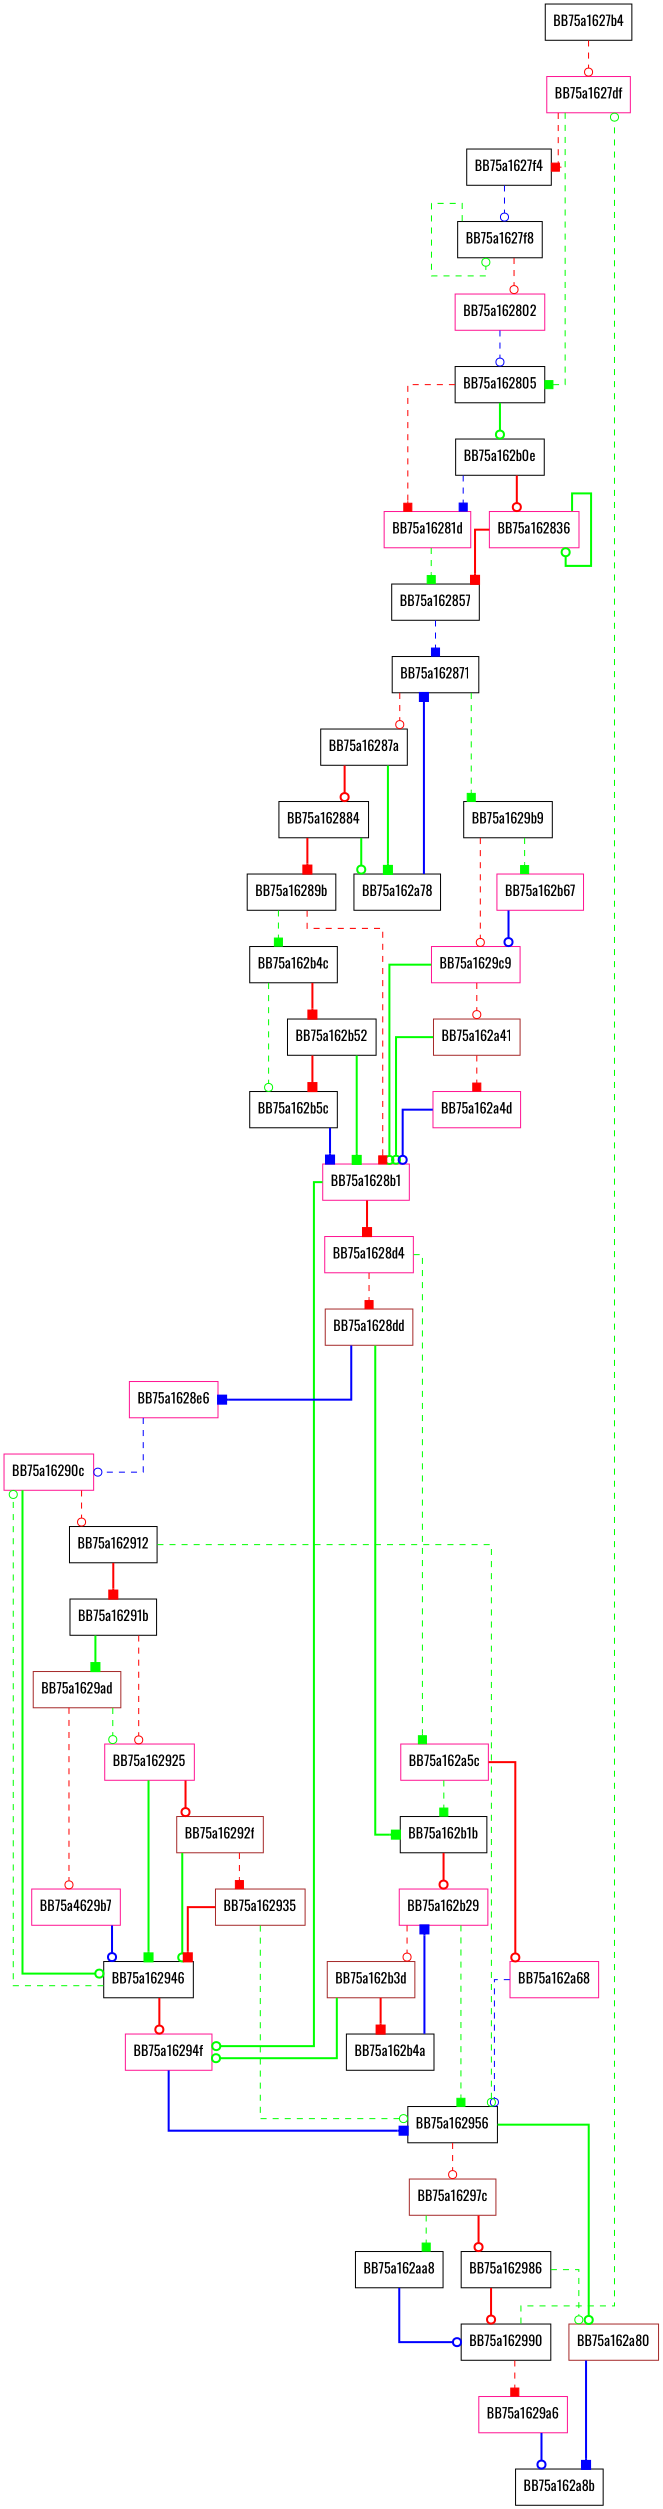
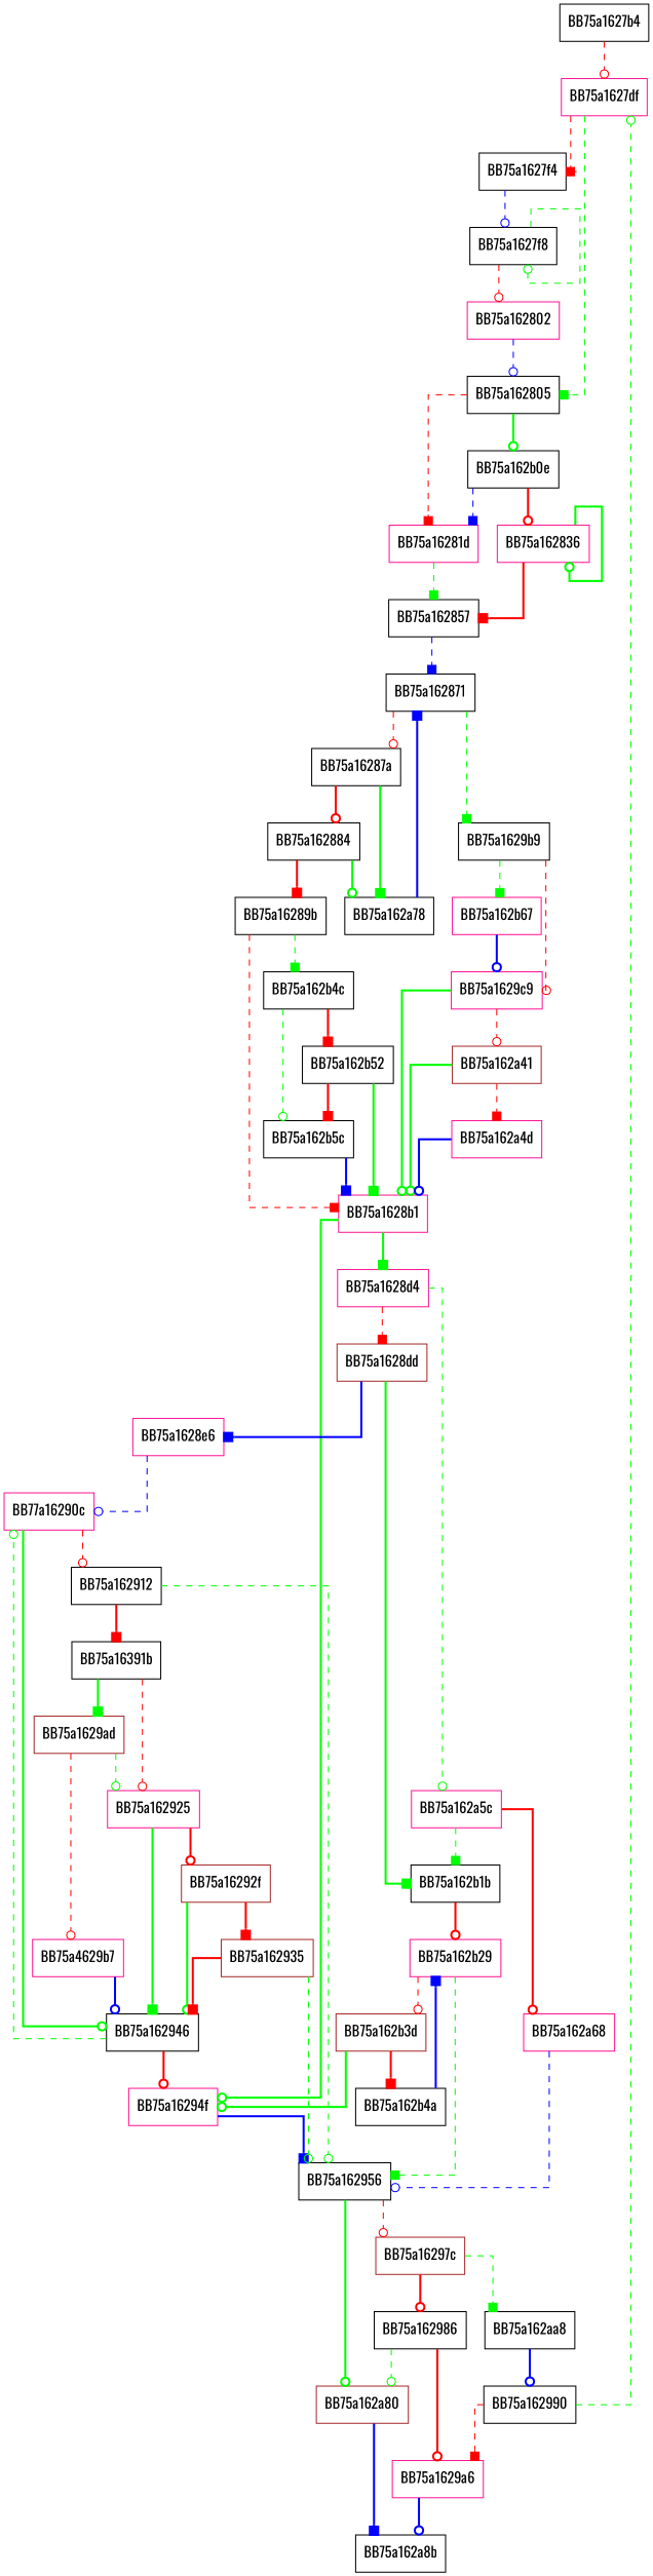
  digraph {
    fontname=Oswald
    splines=ortho
    node [color=black fontname=Oswald shape=box]
    edge [arrowhead=odot color=red fontname=Oswald style=bold]
    BB75a1627df [color=deeppink]
    BB75a1627b4
    BB75a162805
    BB75a1627f4
    BB75a162b0e
    BB75a16281d [color=deeppink]
    BB75a1627f8
    BB75a162836 [color=deeppink]
    BB75a162857
    BB75a162802 [color=deeppink]
    BB75a162871
    BB75a1629b9
    BB75a16287a
    BB75a162b67 [color=deeppink]
    BB75a1629c9 [color=deeppink]
    BB75a162a78
    BB75a162884
    BB75a1628b1 [color=deeppink]
    BB75a162a41 [color=brown]
    BB75a16289b
    BB75a162b4c
    BB75a162b5c
    BB75a162b52
    BB75a16294f [color=deeppink]
    BB75a1628d4 [color=deeppink]
    BB75a162956
    BB75a162a5c [color=deeppink]
    BB75a1628dd [color=brown]
    BB75a162a80 [color=brown]
    BB75a16297c [color=brown]
    BB75a162b1b
    BB75a162a68 [color=deeppink]
    BB75a1628e6 [color=deeppink]
    BB75a162b29 [color=deeppink]
-   BB75a16290c [color=deeppink]
+   BB75a16290c [color=deeppink label=BB77a16290c]
    BB75a162b3d [color=brown]
    BB75a162946
    BB75a162912
-   BB75a16291b
+   BB75a16291b [label=BB75a16391b]
    BB75a1629ad [color=brown]
    BB75a162925 [color=deeppink]
    BB75a162a8b
    BB75a162aa8
    BB75a162986
    n45 [color=deeppink label=BB75a4629b7]
    BB75a16292f [color=brown]
    BB75a162935 [color=brown]
    BB75a162990
    BB75a1629a6 [color=deeppink]
    BB75a162a4d [color=deeppink]
    BB75a162b4a
    BB75a1627df -> BB75a162805 [arrowhead=box color=green style=dashed]
    BB75a1627df -> BB75a1627f4 [arrowhead=box style=dashed]
    BB75a1627b4 -> BB75a1627df [style=dashed]
    BB75a162805 -> BB75a162b0e [color=green]
    BB75a162805 -> BB75a16281d [arrowhead=box style=dashed]
    BB75a1627f4 -> BB75a1627f8 [color=blue style=dashed]
    BB75a162b0e -> BB75a16281d [arrowhead=box color=blue style=dashed]
    BB75a162b0e -> BB75a162836
    BB75a16281d -> BB75a162857 [arrowhead=box color=green style=dashed]
    BB75a1627f8 -> BB75a1627f8 [color=green style=dashed]
    BB75a1627f8 -> BB75a162802 [style=dashed]
    BB75a162836 -> BB75a162836 [color=green]
    BB75a162836 -> BB75a162857 [arrowhead=box]
    BB75a162857 -> BB75a162871 [arrowhead=box color=blue style=dashed]
    BB75a162802 -> BB75a162805 [color=blue style=dashed]
    BB75a162871 -> BB75a1629b9 [arrowhead=box color=green style=dashed]
    BB75a162871 -> BB75a16287a [style=dashed]
    BB75a1629b9 -> BB75a162b67 [arrowhead=box color=green style=dashed]
    BB75a1629b9 -> BB75a1629c9 [style=dashed]
    BB75a16287a -> BB75a162a78 [arrowhead=box color=green]
    BB75a16287a -> BB75a162884
    BB75a162b67 -> BB75a1629c9 [color=blue]
    BB75a1629c9 -> BB75a1628b1 [color=green]
    BB75a1629c9 -> BB75a162a41 [style=dashed]
    BB75a162a78 -> BB75a162871 [arrowhead=box color=blue]
    BB75a162884 -> BB75a162a78 [color=green]
    BB75a162884 -> BB75a16289b [arrowhead=box]
    BB75a1628b1 -> BB75a16294f [color=green]
-   BB75a1628b1 -> BB75a1628d4 [arrowhead=box]
+   BB75a1628b1 -> BB75a1628d4 [arrowhead=box color=green]
    BB75a162a41 -> BB75a1628b1 [color=green]
    BB75a162a41 -> BB75a162a4d [arrowhead=box style=dashed]
    BB75a16289b -> BB75a1628b1 [arrowhead=box style=dashed]
    BB75a16289b -> BB75a162b4c [arrowhead=box color=green style=dashed]
    BB75a162b4c -> BB75a162b5c [color=green style=dashed]
    BB75a162b4c -> BB75a162b52 [arrowhead=box]
    BB75a162b5c -> BB75a1628b1 [arrowhead=box color=blue]
    BB75a162b52 -> BB75a1628b1 [arrowhead=box color=green]
    BB75a162b52 -> BB75a162b5c [arrowhead=box]
    BB75a16294f -> BB75a162956 [arrowhead=box color=blue]
-   BB75a1628d4 -> BB75a162a5c [arrowhead=box color=green style=dashed]
+   BB75a1628d4 -> BB75a162a5c [color=green style=dashed]
    BB75a1628d4 -> BB75a1628dd [arrowhead=box style=dashed]
    BB75a162956 -> BB75a162a80 [color=green]
    BB75a162956 -> BB75a16297c [style=dashed]
    BB75a162a5c -> BB75a162b1b [arrowhead=box color=green style=dashed]
    BB75a162a5c -> BB75a162a68
    BB75a1628dd -> BB75a162b1b [arrowhead=box color=green]
    BB75a1628dd -> BB75a1628e6 [arrowhead=box color=blue]
    BB75a162a80 -> BB75a162a8b [arrowhead=box color=blue]
    BB75a16297c -> BB75a162aa8 [arrowhead=box color=green style=dashed]
    BB75a16297c -> BB75a162986
    BB75a162b1b -> BB75a162b29
    BB75a162a68 -> BB75a162956 [color=blue style=dashed]
    BB75a1628e6 -> BB75a16290c [color=blue style=dashed]
    BB75a162b29 -> BB75a162956 [arrowhead=box color=green style=dashed]
    BB75a162b29 -> BB75a162b3d [style=dashed]
    BB75a16290c -> BB75a162946 [color=green]
    BB75a16290c -> BB75a162912 [style=dashed]
    BB75a162b3d -> BB75a16294f [color=green]
    BB75a162b3d -> BB75a162b4a [arrowhead=box]
    BB75a162946 -> BB75a16294f
    BB75a162946 -> BB75a16290c [color=green style=dashed]
    BB75a162912 -> BB75a162956 [color=green style=dashed]
    BB75a162912 -> BB75a16291b [arrowhead=box]
    BB75a16291b -> BB75a1629ad [arrowhead=box color=green]
    BB75a16291b -> BB75a162925 [style=dashed]
    BB75a1629ad -> BB75a162925 [color=green style=dashed]
    BB75a1629ad -> n45 [style=dashed]
    BB75a162925 -> BB75a162946 [arrowhead=box color=green]
    BB75a162925 -> BB75a16292f
    BB75a162aa8 -> BB75a162990 [color=blue]
    BB75a162986 -> BB75a162a80 [color=green style=dashed]
-   BB75a162986 -> BB75a162990
+   BB75a162986 -> BB75a1629a6
    n45 -> BB75a162946 [color=blue]
    BB75a16292f -> BB75a162946 [color=green]
-   BB75a16292f -> BB75a162935 [arrowhead=box style=dashed]
+   BB75a16292f -> BB75a162935 [arrowhead=box]
    BB75a162935 -> BB75a162956 [color=green style=dashed]
    BB75a162935 -> BB75a162946 [arrowhead=box]
    BB75a162990 -> BB75a1627df [color=green style=dashed]
    BB75a162990 -> BB75a1629a6 [arrowhead=box style=dashed]
    BB75a1629a6 -> BB75a162a8b [color=blue]
    BB75a162a4d -> BB75a1628b1 [color=blue]
    BB75a162b4a -> BB75a162b29 [arrowhead=box color=blue]
  }
